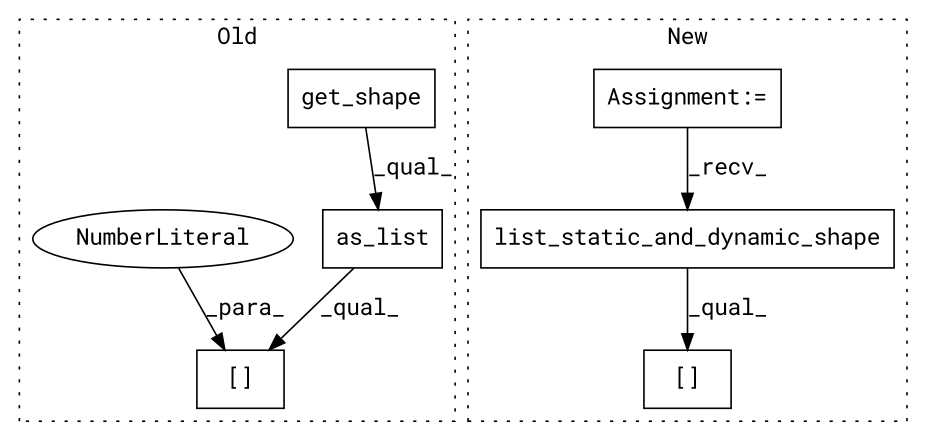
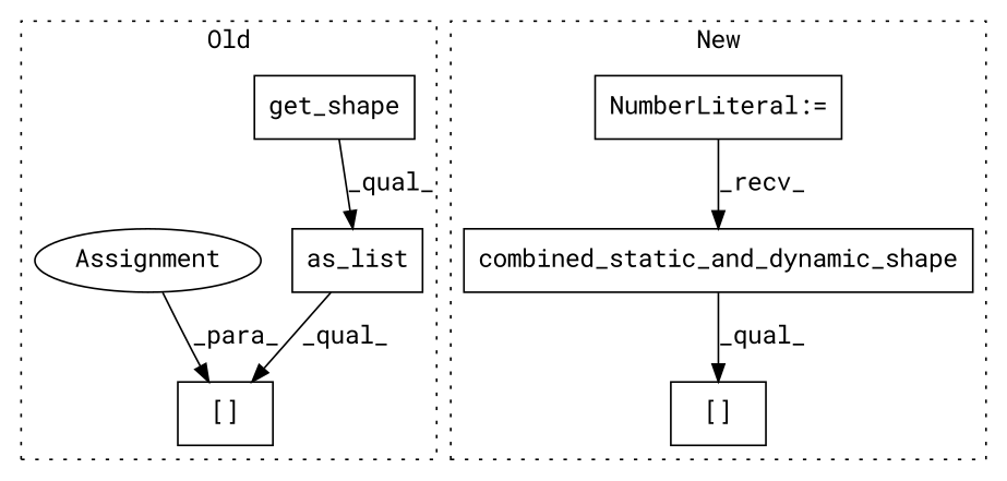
  digraph {
    fontname="Roboto Mono"
    node [a=32 fontname="Roboto Mono" l=11 shape=box]
    edge [fontname="Roboto Mono"]
    n1 [l=9 label=as_list s=1318]
    n2 [label=get_shape s=1306]
    n3 [a=2 l="37,1" label="[]" s="1291,1329"]
-   n4 [a=34 l=1 label=NumberLiteral s=1328 shape=ellipse]
-   n5 [l="34,1" label=list_static_and_dynamic_shape s="1332,1380"]
+   n4 [a=34 l=1 label=Assignment s=1328 shape=ellipse]
+   n5 [l="34,1" label=combined_static_and_dynamic_shape s="1332,1380"]
    n6 [a=2 l="23,1" label="[]" s="1442,1466"]
-   n7 [a=7 label="Assignment:=" s=1280]
+   n7 [a=7 label="NumberLiteral:=" s=1280]
    subgraph cluster_1 {
      label=Old
      style=dotted
      n1
      n2
      n3
      n4
    }
    subgraph cluster_2 {
      label=New
      style=dotted
      n5
      n6
      n7
    }
    n1 -> n3 [label=_qual_]
    n2 -> n1 [label=_qual_]
    n4 -> n3 [label=_para_]
    n5 -> n6 [label=_qual_]
    n7 -> n5 [label=_recv_]
  }
